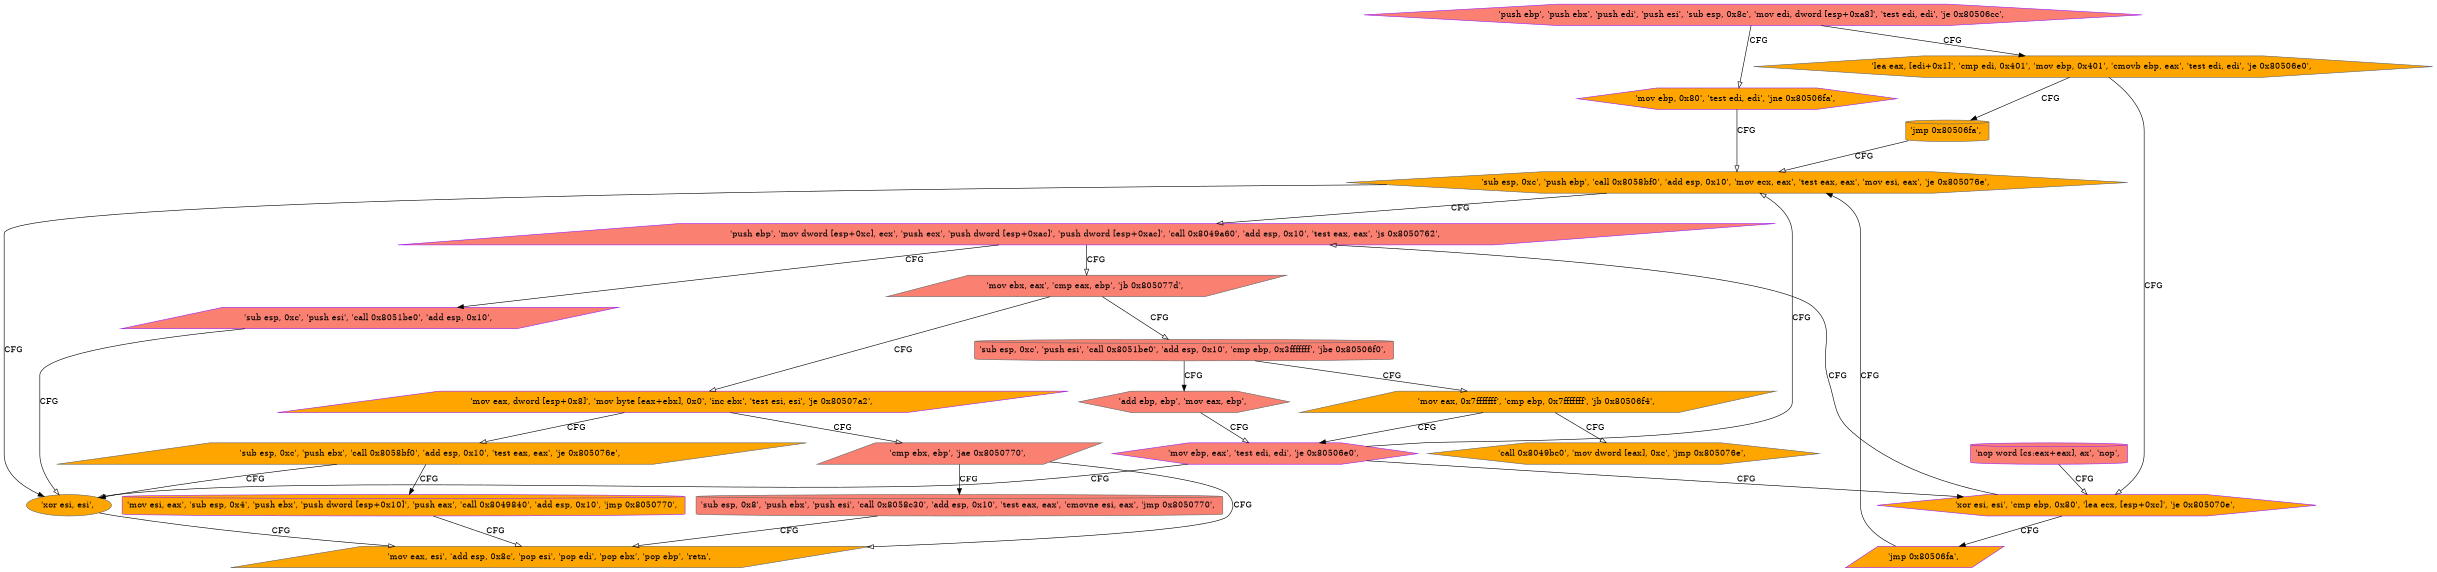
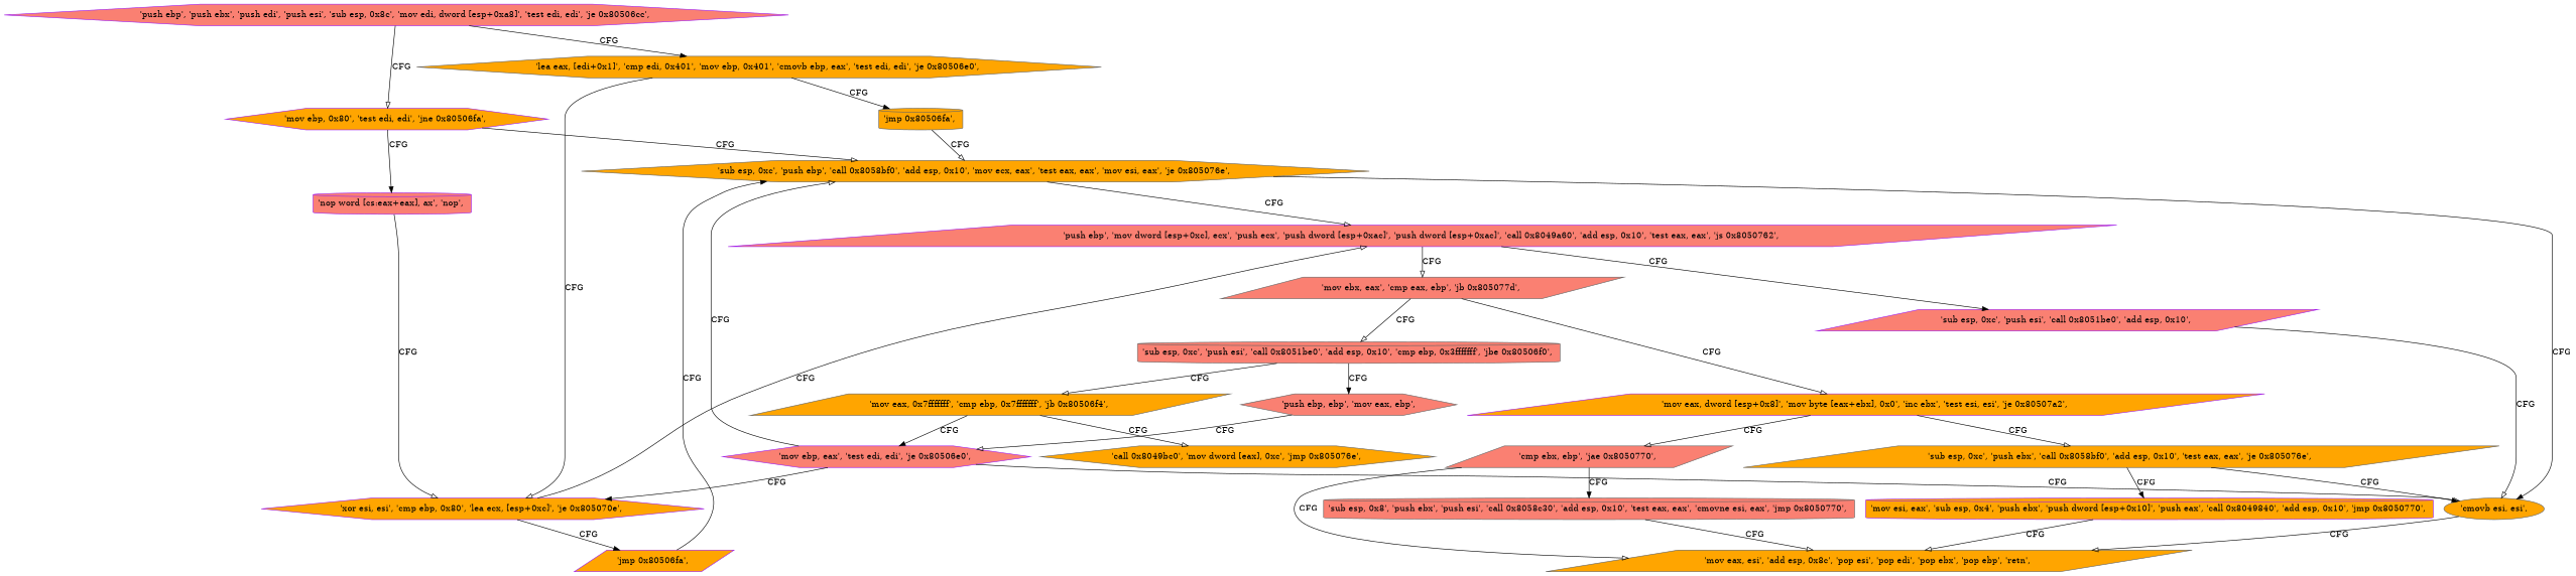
  digraph {
    node [color=gray40 fillcolor=orange shape=parallelogram style=filled]
    edge [arrowhead=onormal]
    n1 [color=purple fillcolor=salmon label="'push ebp', 'push ebx', 'push edi', 'push esi', 'sub esp, 0x8c', 'mov edi, dword [esp+0xa8]', 'test edi, edi', 'je 0x80506cc', " shape=hexagon]
    n2 [color=purple label="'mov ebp, 0x80', 'test edi, edi', 'jne 0x80506fa', " shape=hexagon]
    n3 [label="'lea eax, [edi+0x1]', 'cmp edi, 0x401', 'mov ebp, 0x401', 'cmovb ebp, eax', 'test edi, edi', 'je 0x80506e0', " shape=hexagon]
    n4 [label="'sub esp, 0xc', 'push ebp', 'call 0x8058bf0', 'add esp, 0x10', 'mov ecx, eax', 'test eax, eax', 'mov esi, eax', 'je 0x805076e', " shape=hexagon]
    n5 [color=purple fillcolor=salmon label="'nop word [cs:eax+eax], ax', 'nop', " shape=cylinder]
    n6 [color=purple label="'xor esi, esi', 'cmp ebp, 0x80', 'lea ecx, [esp+0xc]', 'je 0x805070e', " shape=hexagon]
    n7 [label="'jmp 0x80506fa', " shape=cylinder]
-   n8 [label="'xor esi, esi', " shape=ellipse]
+   n8 [label="'cmovb esi, esi'," shape=ellipse]
    n9 [color=purple fillcolor=salmon label="'push ebp', 'mov dword [esp+0xc], ecx', 'push ecx', 'push dword [esp+0xac]', 'push dword [esp+0xac]', 'call 0x8049a60', 'add esp, 0x10', 'test eax, eax', 'js 0x8050762', "]
    n10 [color=purple label="'jmp 0x80506fa', "]
    n11 [label="'mov eax, esi', 'add esp, 0x8c', 'pop esi', 'pop edi', 'pop ebx', 'pop ebp', 'retn', "]
    n12 [color=purple fillcolor=salmon label="'sub esp, 0xc', 'push esi', 'call 0x8051be0', 'add esp, 0x10', "]
    n13 [fillcolor=salmon label="'mov ebx, eax', 'cmp eax, ebp', 'jb 0x805077d', "]
    n14 [color=purple label="'mov eax, dword [esp+0x8]', 'mov byte [eax+ebx], 0x0', 'inc ebx', 'test esi, esi', 'je 0x80507a2', "]
    n15 [fillcolor=salmon label="'sub esp, 0xc', 'push esi', 'call 0x8051be0', 'add esp, 0x10', 'cmp ebp, 0x3fffffff', 'jbe 0x80506f0', " shape=cylinder]
    n16 [label="'sub esp, 0xc', 'push ebx', 'call 0x8058bf0', 'add esp, 0x10', 'test eax, eax', 'je 0x805076e', "]
    n17 [fillcolor=salmon label="'cmp ebx, ebp', 'jae 0x8050770', "]
-   n18 [fillcolor=salmon label="'add ebp, ebp', 'mov eax, ebp', " shape=hexagon]
+   n18 [fillcolor=salmon label="'push ebp, ebp', 'mov eax, ebp'," shape=hexagon]
    n19 [label="'mov eax, 0x7fffffff', 'cmp ebp, 0x7fffffff', 'jb 0x80506f4', "]
    n20 [color=purple label="'mov esi, eax', 'sub esp, 0x4', 'push ebx', 'push dword [esp+0x10]', 'push eax', 'call 0x8049840', 'add esp, 0x10', 'jmp 0x8050770', " shape=cylinder]
    n21 [fillcolor=salmon label="'sub esp, 0x8', 'push ebx', 'push esi', 'call 0x8058c30', 'add esp, 0x10', 'test eax, eax', 'cmovne esi, eax', 'jmp 0x8050770', " shape=cylinder]
    n22 [color=purple fillcolor=salmon label="'mov ebp, eax', 'test edi, edi', 'je 0x80506e0', " shape=hexagon]
    n23 [label="'call 0x8049bc0', 'mov dword [eax], 0xc', 'jmp 0x805076e', " shape=hexagon]
    n1 -> n2 [label=CFG]
    n1 -> n3 [arrowhead=normal label=CFG]
    n2 -> n4 [label=CFG]
+   n2 -> n5 [arrowhead=normal label=CFG]
    n3 -> n6 [label=CFG]
    n3 -> n7 [arrowhead=normal label=CFG]
    n4 -> n8 [arrowhead=normal label=CFG]
    n4 -> n9 [label=CFG]
    n5 -> n6 [label=CFG]
    n6 -> n9 [label=CFG]
    n6 -> n10 [arrowhead=normal label=CFG]
    n7 -> n4 [label=CFG]
    n8 -> n11 [label=CFG]
    n9 -> n12 [arrowhead=normal label=CFG]
    n9 -> n13 [label=CFG]
    n10 -> n4 [arrowhead=normal label=CFG]
    n12 -> n8 [label=CFG]
    n13 -> n14 [label=CFG]
    n13 -> n15 [label=CFG]
    n14 -> n16 [label=CFG]
    n14 -> n17 [label=CFG]
    n15 -> n18 [arrowhead=normal label=CFG]
    n15 -> n19 [label=CFG]
    n16 -> n8 [arrowhead=normal label=CFG]
    n16 -> n20 [arrowhead=normal label=CFG]
    n17 -> n11 [label=CFG]
    n17 -> n21 [arrowhead=normal label=CFG]
    n18 -> n22 [label=CFG]
    n19 -> n22 [arrowhead=normal label=CFG]
    n19 -> n23 [label=CFG]
    n20 -> n11 [label=CFG]
    n21 -> n11 [label=CFG]
    n22 -> n4 [label=CFG]
    n22 -> n6 [arrowhead=normal label=CFG]
    n22 -> n8 [label=CFG]
  }
